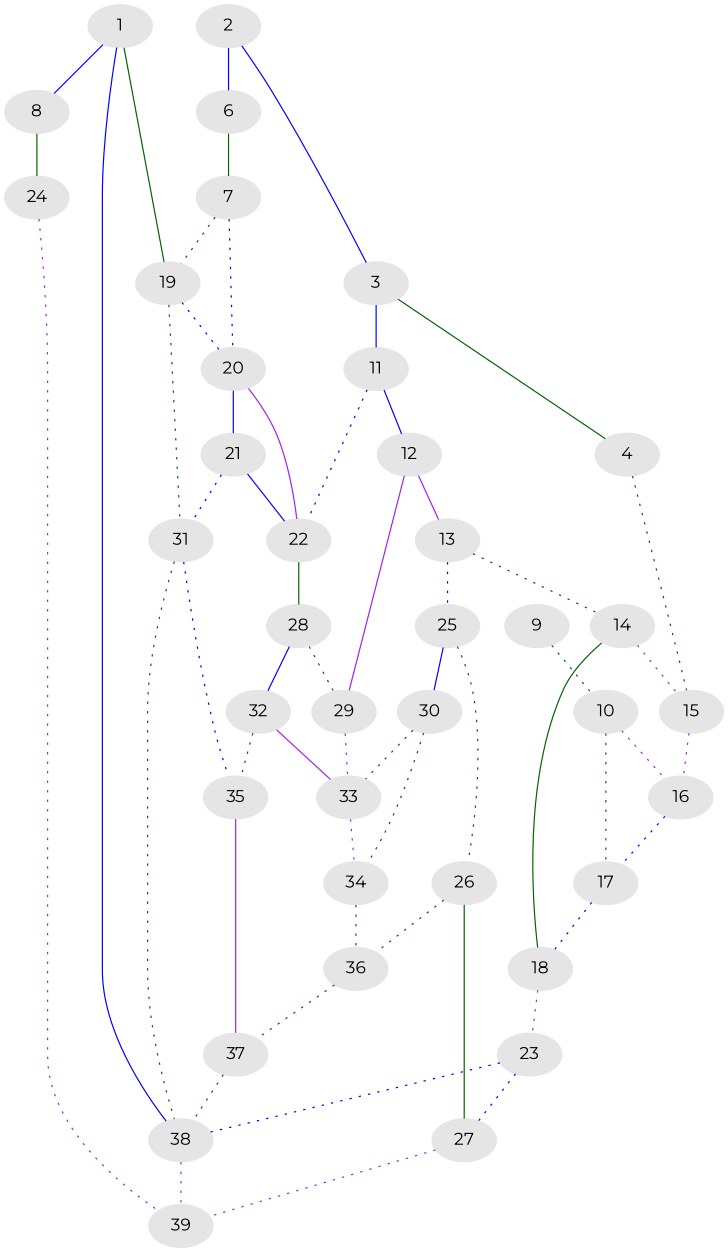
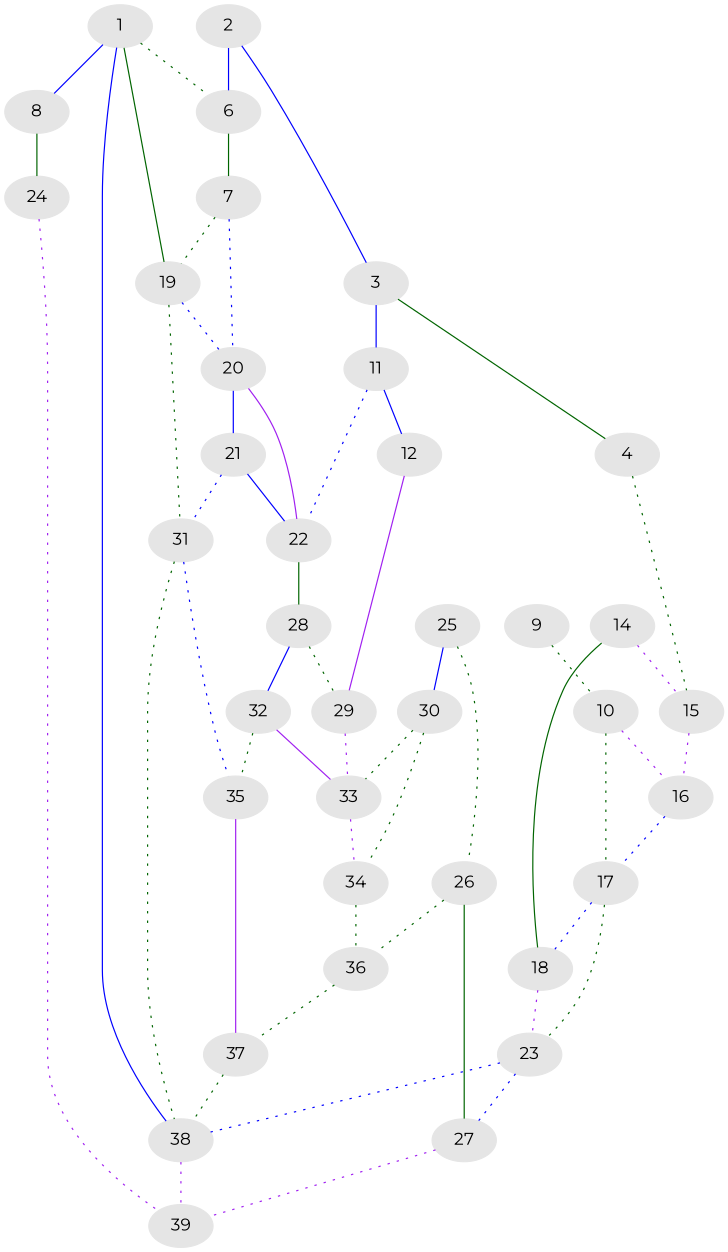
  graph {
    fontname=Montserrat
    node [color=gray90 fontname=Montserrat style=filled]
    edge [color=darkgreen fontname=Montserrat style=dotted weight=1.0]
    1
    6
    8
    19
    38
    7
    24
    20
    31
    39
    2
    3
    4
    11
    15
    12
    22
    16
    9
    10
    21
    17
    18
    23
-   13
    29
    28
    14
    25
    33
    26
    30
    27
    35
    32
    36
    34
    37
+   1 -- 6
    1 -- 8 [color=blue style=solid]
    1 -- 19 [style=solid]
    1 -- 38 [color=blue style=solid]
    6 -- 7 [style=solid]
    8 -- 24 [style=solid weight=2.0]
    19 -- 20 [color=blue]
    19 -- 31
    38 -- 39 [color=purple weight=2.0]
    7 -- 19
    7 -- 20 [color=blue]
    24 -- 39 [color=purple]
    20 -- 22 [color=purple style=solid]
    20 -- 21 [color=blue style=solid]
    31 -- 38
    31 -- 35 [color=blue]
    2 -- 6 [color=blue style=solid weight=2.0]
    2 -- 3 [color=blue style=solid]
    3 -- 4 [style=solid]
    3 -- 11 [color=blue style=solid]
    4 -- 15
    11 -- 12 [color=blue style=solid]
    11 -- 22 [color=blue]
    15 -- 16 [color=purple weight=2.0]
-   12 -- 13 [color=purple style=solid]
    12 -- 29 [color=purple style=solid]
    22 -- 28 [style=solid]
    16 -- 17 [color=blue]
    9 -- 10
    10 -- 16 [color=purple]
    10 -- 17
    21 -- 31 [color=blue]
    21 -- 22 [color=blue style=solid]
    17 -- 18 [color=blue]
+   17 -- 23
    18 -- 23 [color=purple]
    23 -- 38 [color=blue]
    23 -- 27 [color=blue]
-   13 -- 14
-   13 -- 25 [color=blue]
    29 -- 33 [color=purple]
    28 -- 29
    28 -- 32 [color=blue style=solid]
    14 -- 15 [color=purple]
    14 -- 18 [style=solid]
    25 -- 26
    25 -- 30 [color=blue style=solid]
    33 -- 34 [color=purple]
    26 -- 27 [style=solid]
    26 -- 36
    30 -- 33
    30 -- 34
    27 -- 39 [color=purple]
    35 -- 37 [color=purple style=solid]
    32 -- 33 [color=purple style=solid]
    32 -- 35
    36 -- 37
    34 -- 36 [weight=2.0]
    37 -- 38
  }
